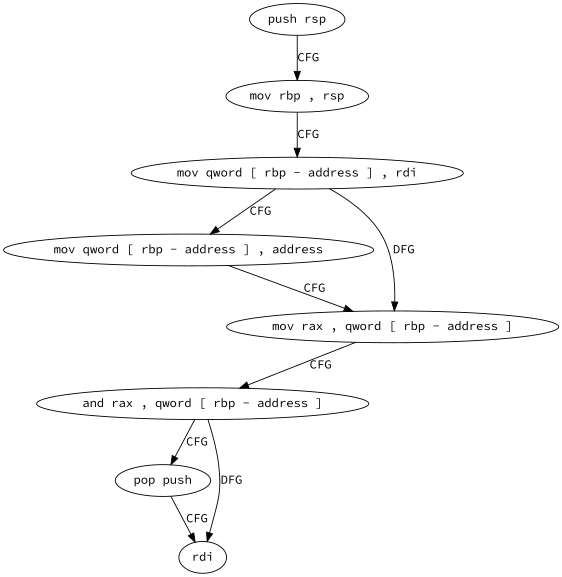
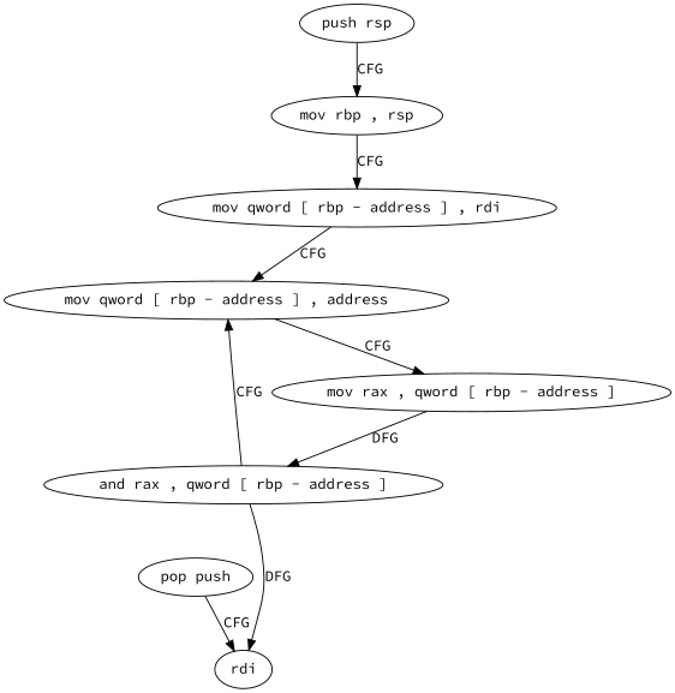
  digraph {
    fontname="Source Code Pro"
    node [fontname="Source Code Pro"]
    edge [fontname="Source Code Pro"]
    n1 [label="push rsp"]
    n2 [label="mov rbp , rsp"]
    n3 [label="mov qword [ rbp - address ] , rdi"]
    n4 [label="mov qword [ rbp - address ] , address"]
    n5 [label="mov rax , qword [ rbp - address ]"]
    n6 [label="and rax , qword [ rbp - address ]"]
    n7 [label="pop push"]
    n8 [label=rdi]
    n1 -> n2 [label=CFG]
    n2 -> n3 [label=CFG]
    n3 -> n4 [label=CFG]
-   n3 -> n5 [label=DFG]
    n4 -> n5 [label=CFG]
-   n5 -> n6 [label=CFG]
-   n6 -> n7 [label=CFG]
+   n5 -> n6 [label=DFG]
+   n6 -> n4 [label=CFG]
    n6 -> n8 [label=DFG]
    n7 -> n8 [label=CFG]
  }
